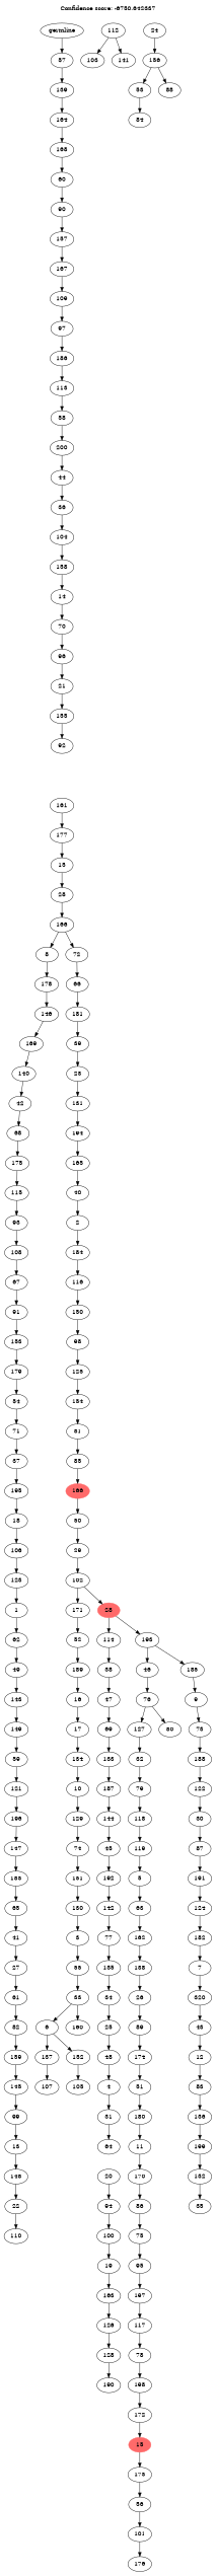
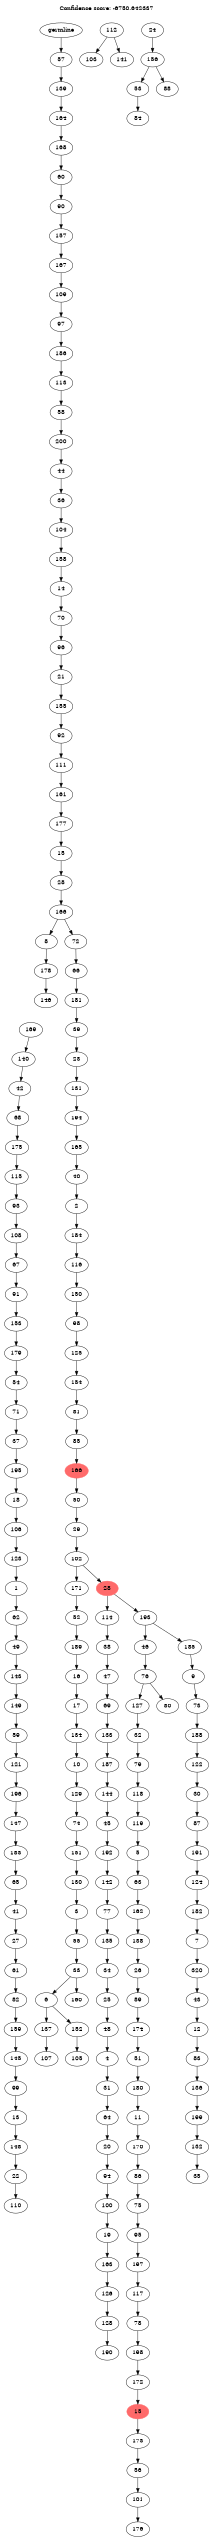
  digraph {
    label="Confidence score: -6750.642337"
    labelloc=t
    n1 [label=22]
    n2 [label=110]
    n3 [label=148]
    n4 [label=13]
    n5 [label=99]
    n6 [label=145]
    n7 [label=159]
    n8 [label=82]
    n9 [label=61]
    n10 [label=27]
    n11 [label=41]
    n12 [label=65]
    n13 [label=183]
    n14 [label=147]
    n15 [label=196]
    n16 [label=121]
    n17 [label=59]
    n18 [label=149]
    n19 [label=143]
    n20 [label=49]
    n21 [label=62]
    n22 [label=1]
    n23 [label=123]
    n24 [label=106]
    n25 [label=18]
    n26 [label=195]
    n27 [label=37]
    n28 [label=71]
    n29 [label=54]
    n30 [label=179]
    n31 [label=153]
    n32 [label=91]
    n33 [label=67]
    n34 [label=108]
    n35 [label=93]
    n36 [label=115]
    n37 [label=175]
    n38 [label=68]
    n39 [label=42]
    n40 [label=140]
    n41 [label=169]
    n42 [label=146]
    n43 [label=178]
    n44 [label=8]
    n45 [label=137]
    n46 [label=107]
    n47 [label=152]
    n48 [label=105]
    n49 [label=6]
    n50 [label=33]
    n51 [label=160]
    n52 [label=55]
    n53 [label=3]
    n54 [label=130]
    n55 [label=151]
    n56 [label=74]
    n57 [label=129]
    n58 [label=10]
    n59 [label=134]
    n60 [label=17]
    n61 [label=16]
    n62 [label=189]
    n63 [label=52]
    n64 [label=171]
    n65 [label=112]
    n66 [label=103]
    n67 [label=141]
    n68 [label=190]
    n69 [label=128]
    n70 [label=126]
    n71 [label=163]
    n72 [label=19]
    n73 [label=100]
    n74 [label=94]
    n75 [label=20]
    n76 [label=64]
    n77 [label=31]
    n78 [label=4]
    n79 [label=48]
    n80 [label=25]
    n81 [label=34]
    n82 [label=135]
    n83 [label=77]
    n84 [label=142]
    n85 [label=192]
    n86 [label=45]
    n87 [label=144]
    n88 [label=187]
    n89 [label=133]
    n90 [label=69]
    n91 [label=47]
    n92 [label=38]
    n93 [label=114]
    n94 [label=101]
    n95 [label=176]
    n96 [label=56]
    n97 [label=173]
    n98 [color=indianred1 label=15 style=filled]
    n99 [label=172]
    n100 [label=198]
    n101 [label=78]
    n102 [label=117]
    n103 [label=197]
    n104 [label=95]
    n105 [label=75]
    n106 [label=86]
    n107 [label=170]
    n108 [label=11]
    n109 [label=180]
    n110 [label=51]
    n111 [label=174]
    n112 [label=89]
    n113 [label=26]
    n114 [label=138]
    n115 [label=162]
    n116 [label=63]
    n117 [label=5]
    n118 [label=119]
    n119 [label=118]
    n120 [label=79]
    n121 [label=32]
    n122 [label=127]
    n123 [label=76]
    n124 [label=80]
    n125 [label=46]
    n126 [label=53]
    n127 [label=84]
    n128 [label=156]
    n129 [label=88]
    n130 [label=24]
    n131 [label=35]
    n132 [label=132]
    n133 [label=199]
    n134 [label=136]
    n135 [label=83]
    n136 [label=12]
    n137 [label=43]
    n138 [label=320]
    n139 [label=7]
    n140 [label=182]
    n141 [label=124]
    n142 [label=191]
    n143 [label=87]
    n144 [label=30]
    n145 [label=122]
    n146 [label=188]
    n147 [label=73]
    n148 [label=9]
    n149 [label=185]
    n150 [label=193]
    n151 [color=indianred1 label=28 style=filled]
    n152 [label=102]
    n153 [label=29]
    n154 [label=50]
    n155 [color=indianred1 label=166 style=filled]
    n156 [label=85]
    n157 [label=81]
    n158 [label=154]
    n159 [label=125]
    n160 [label=98]
    n161 [label=150]
    n162 [label=116]
    n163 [label=184]
    n164 [label=2]
    n165 [label=40]
    n166 [label=165]
    n167 [label=194]
    n168 [label=131]
    n169 [label=23]
    n170 [label=39]
    n171 [label=181]
    n172 [label=66]
    n173 [label=72]
    n174 [label=166]
    n175 [label=28]
    n176 [label=15]
    n177 [label=177]
    n178 [label=161]
+   n179 [label=111]
    n180 [label=92]
    n181 [label=155]
    n182 [label=21]
    n183 [label=96]
    n184 [label=70]
    n185 [label=14]
    n186 [label=158]
    n187 [label=104]
    n188 [label=36]
    n189 [label=44]
    n190 [label=200]
    n191 [label=58]
    n192 [label=113]
    n193 [label=186]
    n194 [label=97]
    n195 [label=109]
    n196 [label=167]
    n197 [label=157]
    n198 [label=90]
    n199 [label=60]
    n200 [label=168]
    n201 [label=164]
    n202 [label=139]
    n203 [label=57]
    n204 [label=germline]
    n1 -> n2
    n3 -> n1
    n4 -> n3
    n5 -> n4
    n6 -> n5
    n7 -> n6
    n8 -> n7
    n9 -> n8
    n10 -> n9
    n11 -> n10
    n12 -> n11
    n13 -> n12
    n14 -> n13
    n15 -> n14
    n16 -> n15
    n17 -> n16
    n18 -> n17
    n19 -> n18
    n20 -> n19
    n21 -> n20
    n22 -> n21
    n23 -> n22
    n24 -> n23
    n25 -> n24
    n26 -> n25
    n27 -> n26
    n28 -> n27
    n29 -> n28
    n30 -> n29
    n31 -> n30
    n32 -> n31
    n33 -> n32
    n34 -> n33
    n35 -> n34
    n36 -> n35
    n37 -> n36
    n38 -> n37
    n39 -> n38
    n40 -> n39
    n41 -> n40
-   n42 -> n41
    n43 -> n42
    n44 -> n43
    n45 -> n46
    n47 -> n48
    n49 -> n45
    n49 -> n47
    n50 -> n49
    n50 -> n51
    n52 -> n50
    n53 -> n52
    n54 -> n53
    n55 -> n54
    n56 -> n55
    n57 -> n56
    n58 -> n57
    n59 -> n58
    n60 -> n59
    n61 -> n60
    n62 -> n61
    n63 -> n62
    n64 -> n63
    n65 -> n66
    n65 -> n67
    n69 -> n68
    n70 -> n69
    n71 -> n70
    n72 -> n71
    n73 -> n72
    n74 -> n73
    n75 -> n74
+   n76 -> n75
    n77 -> n76
    n78 -> n77
    n79 -> n78
    n80 -> n79
    n81 -> n80
    n82 -> n81
    n83 -> n82
    n84 -> n83
    n85 -> n84
    n86 -> n85
    n87 -> n86
    n88 -> n87
    n89 -> n88
    n90 -> n89
    n91 -> n90
    n92 -> n91
    n93 -> n92
    n94 -> n95
    n96 -> n94
    n97 -> n96
    n98 -> n97
    n99 -> n98
    n100 -> n99
    n101 -> n100
    n102 -> n101
    n103 -> n102
    n104 -> n103
    n105 -> n104
    n106 -> n105
    n107 -> n106
    n108 -> n107
    n109 -> n108
    n110 -> n109
    n111 -> n110
    n112 -> n111
    n113 -> n112
    n114 -> n113
    n115 -> n114
    n116 -> n115
    n117 -> n116
    n118 -> n117
    n119 -> n118
    n120 -> n119
    n121 -> n120
    n122 -> n121
    n123 -> n122
    n123 -> n124
    n125 -> n123
    n126 -> n127
    n128 -> n126
    n128 -> n129
    n130 -> n128
    n132 -> n131
    n133 -> n132
    n134 -> n133
    n135 -> n134
    n136 -> n135
    n137 -> n136
    n138 -> n137
    n139 -> n138
    n140 -> n139
    n141 -> n140
    n142 -> n141
    n143 -> n142
    n144 -> n143
    n145 -> n144
    n146 -> n145
    n147 -> n146
    n148 -> n147
    n149 -> n148
    n150 -> n125
    n150 -> n149
    n151 -> n93
    n151 -> n150
    n152 -> n64
    n152 -> n151
    n153 -> n152
    n154 -> n153
    n155 -> n154
    n156 -> n155
    n157 -> n156
    n158 -> n157
    n159 -> n158
    n160 -> n159
    n161 -> n160
    n162 -> n161
    n163 -> n162
    n164 -> n163
    n165 -> n164
    n166 -> n165
    n167 -> n166
    n168 -> n167
    n169 -> n168
    n170 -> n169
    n171 -> n170
    n172 -> n171
    n173 -> n172
    n174 -> n44
    n174 -> n173
    n175 -> n174
    n176 -> n175
    n177 -> n176
    n178 -> n177
+   n179 -> n178
+   n180 -> n179
    n181 -> n180
    n182 -> n181
    n183 -> n182
    n184 -> n183
    n185 -> n184
    n186 -> n185
    n187 -> n186
    n188 -> n187
    n189 -> n188
    n190 -> n189
    n191 -> n190
    n192 -> n191
    n193 -> n192
    n194 -> n193
    n195 -> n194
    n196 -> n195
    n197 -> n196
    n198 -> n197
    n199 -> n198
    n200 -> n199
    n201 -> n200
    n202 -> n201
    n203 -> n202
    n204 -> n203
  }
